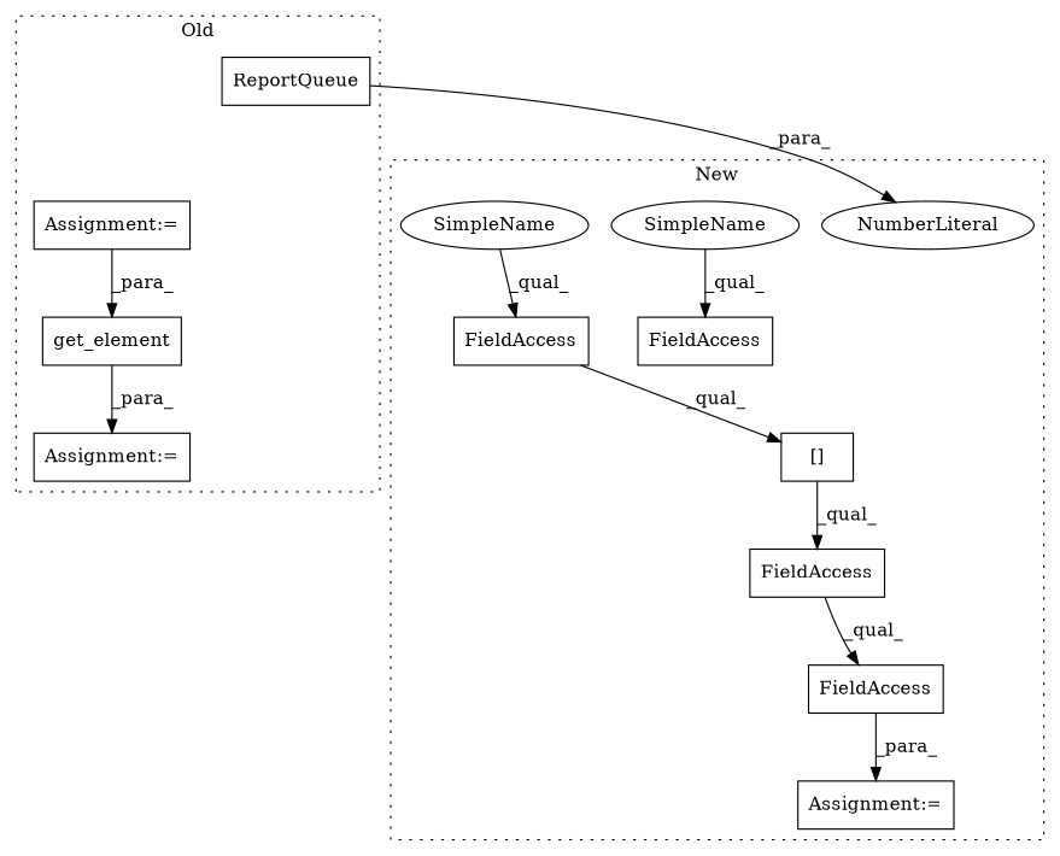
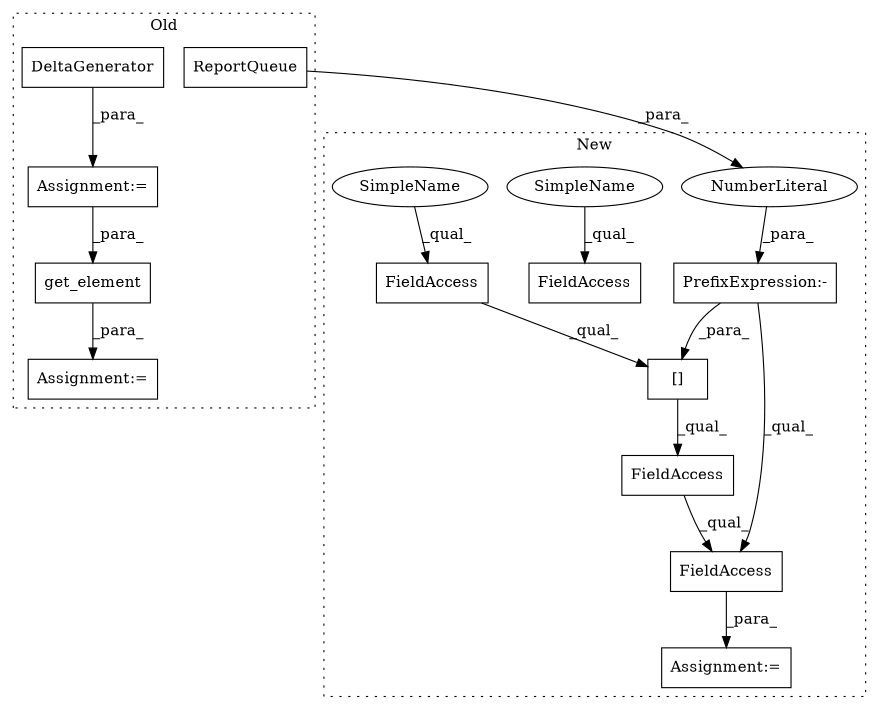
  digraph {
    node [a=22 l=1 s=11092 shape=box]
    n1 [a=32 l=13 label=ReportQueue s=10515]
    n2 [a=32 l="12,1" label=get_element s="10725,10739"]
+   n3 [a=32 l="15,1" label=DeltaGenerator s="10500,10528"]
    n4 [a=7 label="Assignment:=" s=10724]
    n5 [a=7 label="Assignment:=" s=10499]
    n6 [a=2 l="11,1" label="[]" s="11092,11105"]
    n7 [l=20 label=FieldAccess]
    n8 [l=32 label=FieldAccess]
    n9 [l=10 label=FieldAccess]
    n10 [l=10 label=FieldAccess s=10941]
+   n11 [a=38 label="PrefixExpression:-" s=11103]
    n12 [a=34 label=NumberLiteral s=11104 shape=ellipse]
    n13 [a=7 label="Assignment:=" s=11091]
    n14 [a=42 l=4 label=SimpleName s=10941 shape=ellipse]
    n15 [a=42 l=4 label=SimpleName shape=ellipse]
    subgraph cluster_1 {
      label=Old
      style=dotted
      n1
      n2
+     n3
      n4
      n5
    }
    subgraph cluster_2 {
      label=New
      style=dotted
      n6
      n7
      n8
      n9
      n10
+     n11
      n12
      n13
      n14
      n15
    }
    n1 -> n12 [label=_para_]
    n2 -> n4 [label=_para_]
+   n3 -> n5 [label=_para_]
    n5 -> n2 [label=_para_]
    n6 -> n7 [label=_qual_]
    n7 -> n8 [label=_qual_]
    n8 -> n13 [label=_para_]
    n9 -> n6 [label=_qual_]
+   n11 -> n6 [label=_para_]
+   n11 -> n8 [label=_qual_]
+   n12 -> n11 [label=_para_]
    n14 -> n10 [label=_qual_]
    n15 -> n9 [label=_qual_]
  }
